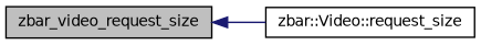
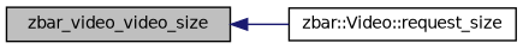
  digraph {
    rankdir=LR
    node [color=black fontname=Helvetica fontsize=10 shape=record style=filled]
-   n1 [fillcolor=grey75 fontcolor=black height=0.2 label=zbar_video_request_size width=0.4]
+   n1 [fillcolor=grey75 fontcolor=black height=0.2 label=zbar_video_video_size width=0.4]
    n2 [fillcolor=white height=0.2 label="zbar::Video::request_size" width=0.4]
    n1 -> n2 [color=midnightblue dir=back fontname=Helvetica fontsize=10 labelfontname=Helvetica labelfontsize=10 style=solid]
  }
